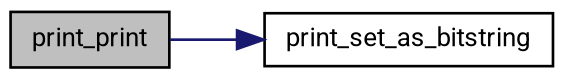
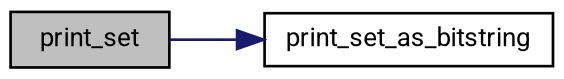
  digraph {
    rankdir=LR
    fontname=Roboto
    node [color=black fontname=Roboto fontsize=10 shape=record style=filled]
-   n1 [fillcolor=grey75 fontcolor=black height=0.2 label=print_print width=0.4]
+   n1 [fillcolor=grey75 fontcolor=black height=0.2 label=print_set width=0.4]
    n2 [fillcolor=white height=0.2 label=print_set_as_bitstring width=0.4]
    n1 -> n2 [color=midnightblue fontname=Roboto fontsize=10 labelfontname=Helvetica labelfontsize=10 style=solid]
  }
